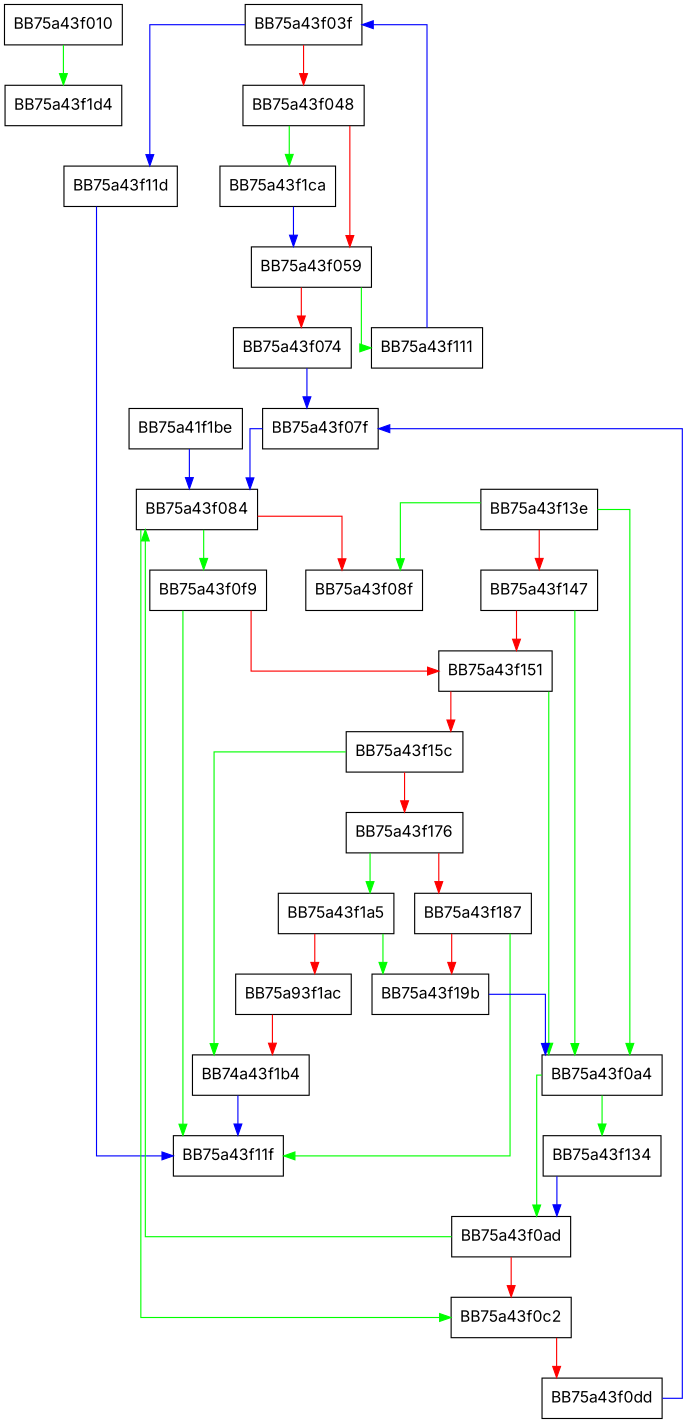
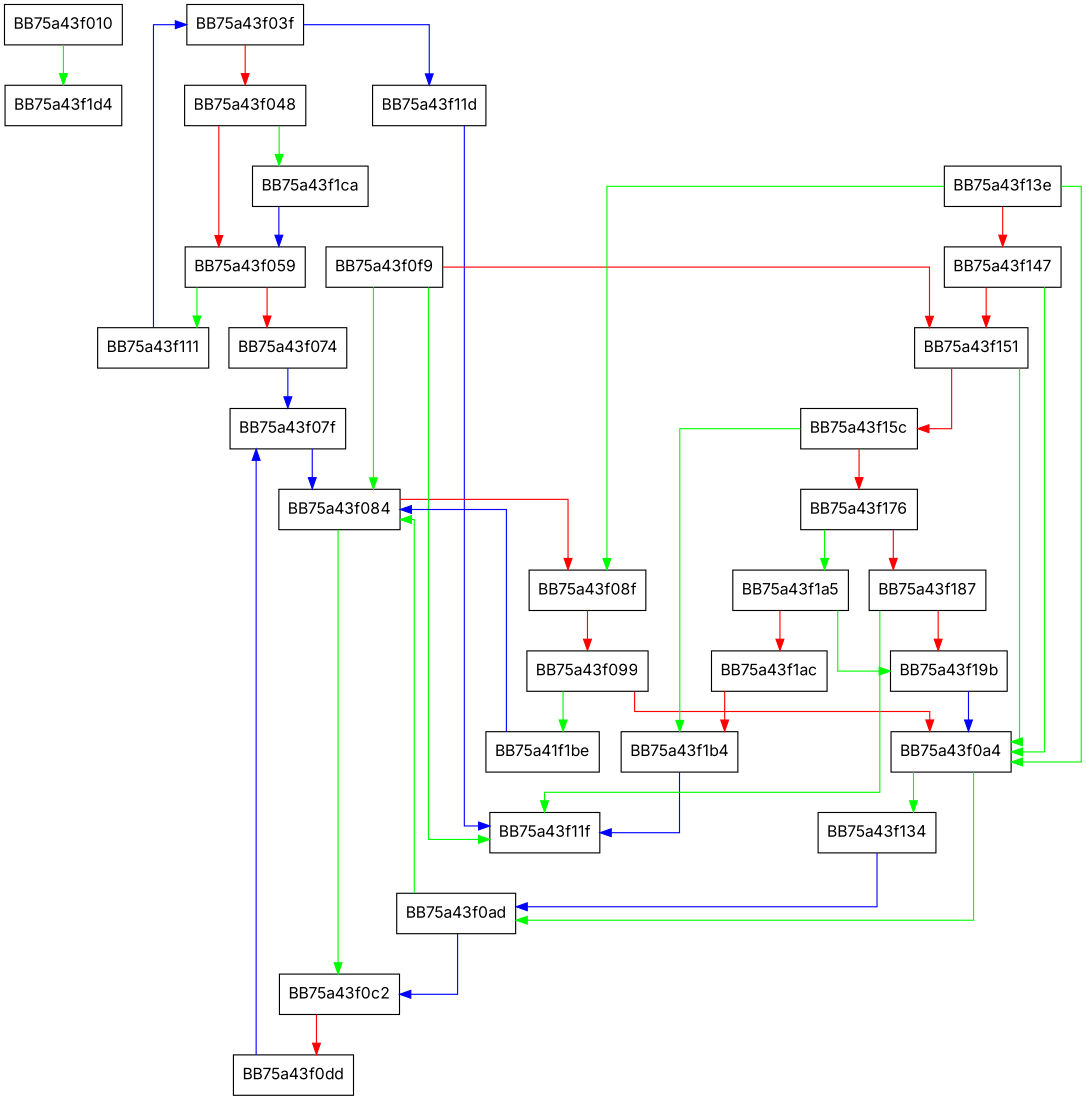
  digraph {
    fontname=Inter
    splines=ortho
    node [fontname=Inter shape=box]
    edge [color=green fontname=Inter]
    BB75a43f010
    BB75a43f1d4
    BB75a43f03f
    BB75a43f11d
    BB75a43f048
    BB75a43f11f
    BB75a43f1ca
    BB75a43f059
    BB75a43f111
    BB75a43f074
    BB75a43f07f
    BB75a43f084
    BB75a43f0f9
    BB75a43f08f
    BB75a43f0c2
    BB75a43f151
+   BB75a43f099
    BB75a43f13e
    BB75a43f0a4
    BB75a43f147
    n21 [label=BB75a41f1be]
    BB75a43f134
    BB75a43f0ad
    BB75a43f0dd
    BB75a43f15c
-   BB75a43f1b4 [label=BB74a43f1b4]
+   BB75a43f1b4
    BB75a43f176
    BB75a43f1a5
    BB75a43f187
    BB75a43f19b
-   BB75a43f1ac [label=BB75a93f1ac]
+   BB75a43f1ac
    BB75a43f010 -> BB75a43f1d4
    BB75a43f03f -> BB75a43f11d [color=blue]
    BB75a43f03f -> BB75a43f048 [color=red]
    BB75a43f11d -> BB75a43f11f [color=blue]
    BB75a43f048 -> BB75a43f1ca
    BB75a43f048 -> BB75a43f059 [color=red]
    BB75a43f1ca -> BB75a43f059 [color=blue]
    BB75a43f059 -> BB75a43f111
    BB75a43f059 -> BB75a43f074 [color=red]
    BB75a43f111 -> BB75a43f03f [color=blue]
    BB75a43f074 -> BB75a43f07f [color=blue]
    BB75a43f07f -> BB75a43f084 [color=blue]
-   BB75a43f084 -> BB75a43f0f9
+   BB75a43f0f9 -> BB75a43f084
    BB75a43f084 -> BB75a43f08f [color=red]
    BB75a43f084 -> BB75a43f0c2
    BB75a43f0f9 -> BB75a43f11f
    BB75a43f0f9 -> BB75a43f151 [color=red]
+   BB75a43f08f -> BB75a43f099 [color=red]
    BB75a43f0c2 -> BB75a43f0dd [color=red]
    BB75a43f151 -> BB75a43f0a4
    BB75a43f151 -> BB75a43f15c [color=red]
+   BB75a43f099 -> BB75a43f0a4 [color=red]
+   BB75a43f099 -> n21
    BB75a43f13e -> BB75a43f08f
    BB75a43f13e -> BB75a43f0a4
    BB75a43f13e -> BB75a43f147 [color=red]
    BB75a43f0a4 -> BB75a43f134
    BB75a43f0a4 -> BB75a43f0ad
    BB75a43f147 -> BB75a43f151 [color=red]
    BB75a43f147 -> BB75a43f0a4
    n21 -> BB75a43f084 [color=blue]
    BB75a43f134 -> BB75a43f0ad [color=blue]
    BB75a43f0ad -> BB75a43f084
-   BB75a43f0ad -> BB75a43f0c2 [color=red]
+   BB75a43f0ad -> BB75a43f0c2 [color=blue]
    BB75a43f0dd -> BB75a43f07f [color=blue]
    BB75a43f15c -> BB75a43f1b4
    BB75a43f15c -> BB75a43f176 [color=red]
    BB75a43f1b4 -> BB75a43f11f [color=blue]
    BB75a43f176 -> BB75a43f1a5
    BB75a43f176 -> BB75a43f187 [color=red]
    BB75a43f1a5 -> BB75a43f19b
    BB75a43f1a5 -> BB75a43f1ac [color=red]
    BB75a43f187 -> BB75a43f11f
    BB75a43f187 -> BB75a43f19b [color=red]
    BB75a43f19b -> BB75a43f0a4 [color=blue]
    BB75a43f1ac -> BB75a43f1b4 [color=red]
  }
